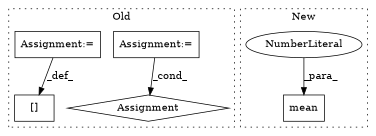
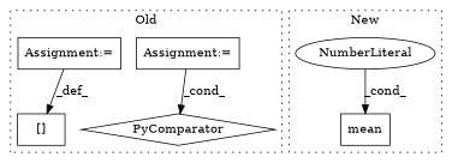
  digraph {
    node [a=7 l=1 shape=box]
-   n1 [a=113 l=37 label=Assignment s=1878 shape=diamond]
+   n1 [a=113 l=37 label=PyComparator s=1878 shape=diamond]
    n2 [label="Assignment:=" s=1566]
    n3 [label="Assignment:=" s=1949]
    n4 [a=2 l="12,1" label="[]" s="1927,1948"]
    n5 [a=32 l="5,1" label=mean s="1692,1713"]
    n6 [a=34 label=NumberLiteral s=1712 shape=ellipse]
    subgraph cluster_1 {
      label=Old
      style=dotted
      n1
      n2
      n3
      n4
    }
    subgraph cluster_2 {
      label=New
      style=dotted
      n5
      n6
    }
    n2 -> n1 [label=_cond_]
    n3 -> n4 [label=_def_]
-   n6 -> n5 [label=_para_]
+   n6 -> n5 [label=_cond_]
  }
